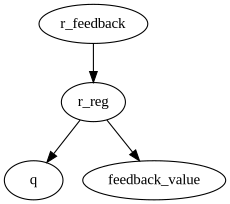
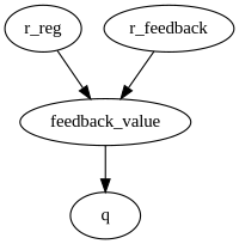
  strict digraph {
    fontname="Liberation Serif"
    node [fontname="Liberation Serif"]
    edge [fontname="Liberation Serif" weight=1.0]
    r_reg
    q
    feedback_value
    n4 [label=r_feedback]
-   r_reg -> q
+   feedback_value -> q
    r_reg -> feedback_value
-   n4 -> r_reg
+   n4 -> feedback_value
  }
